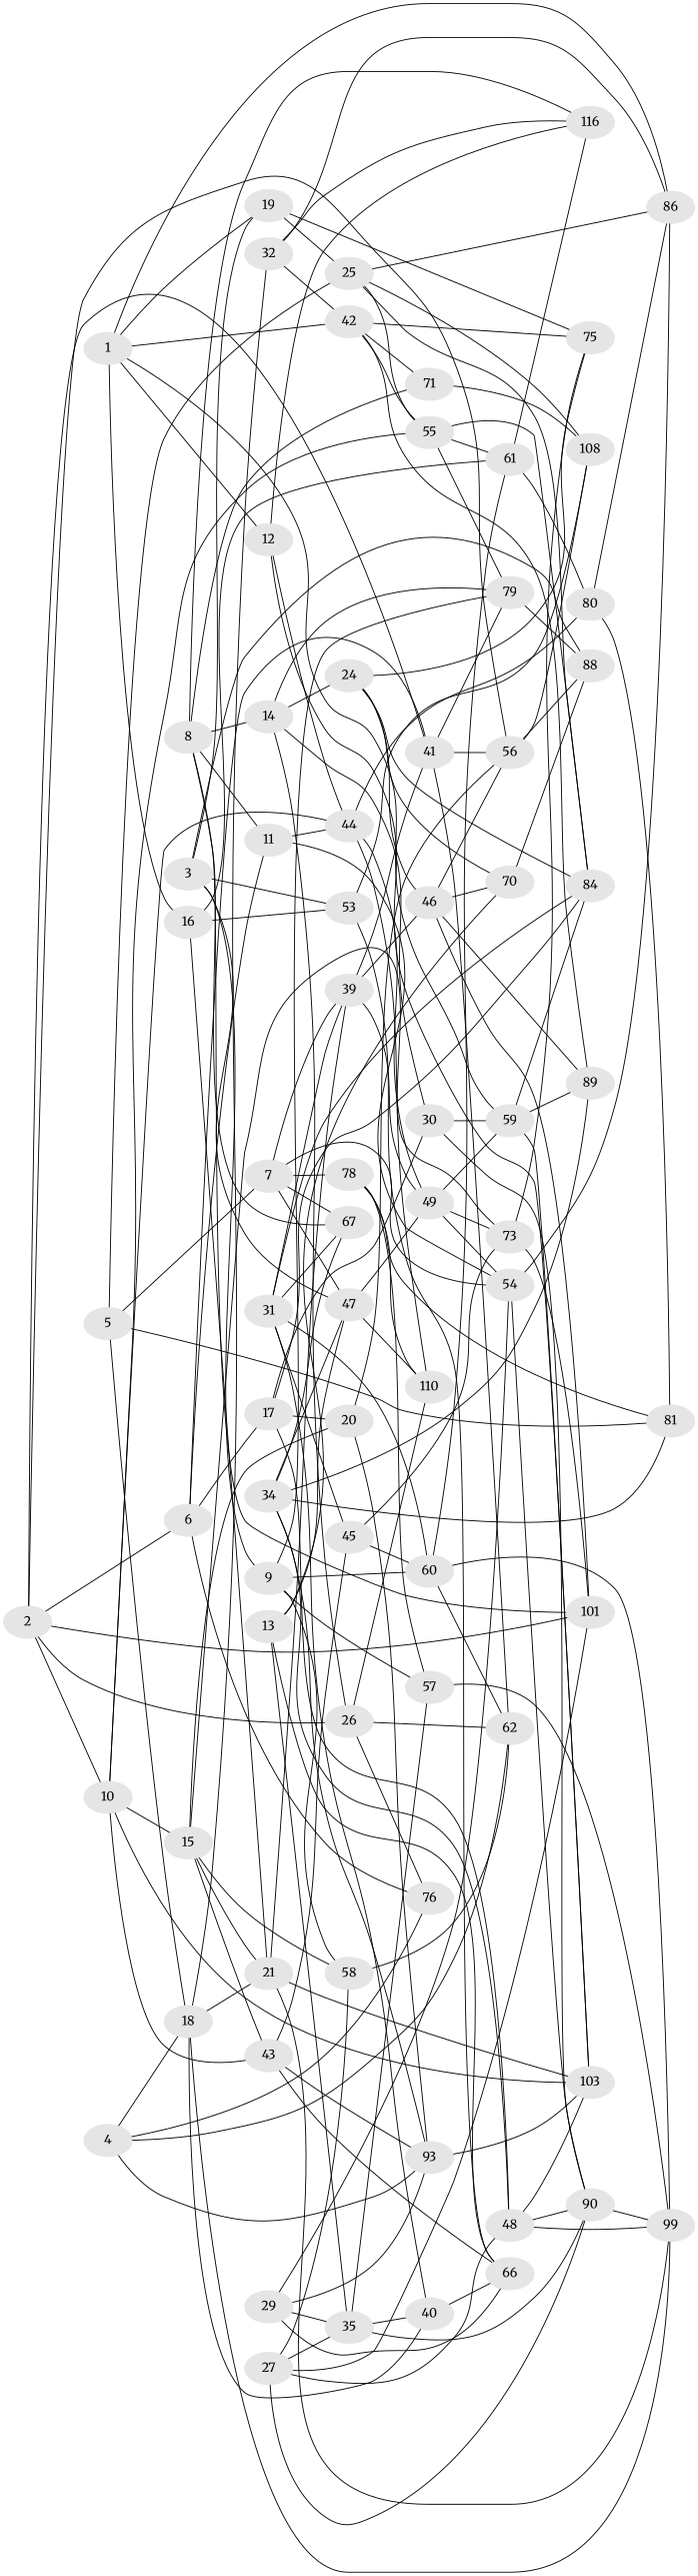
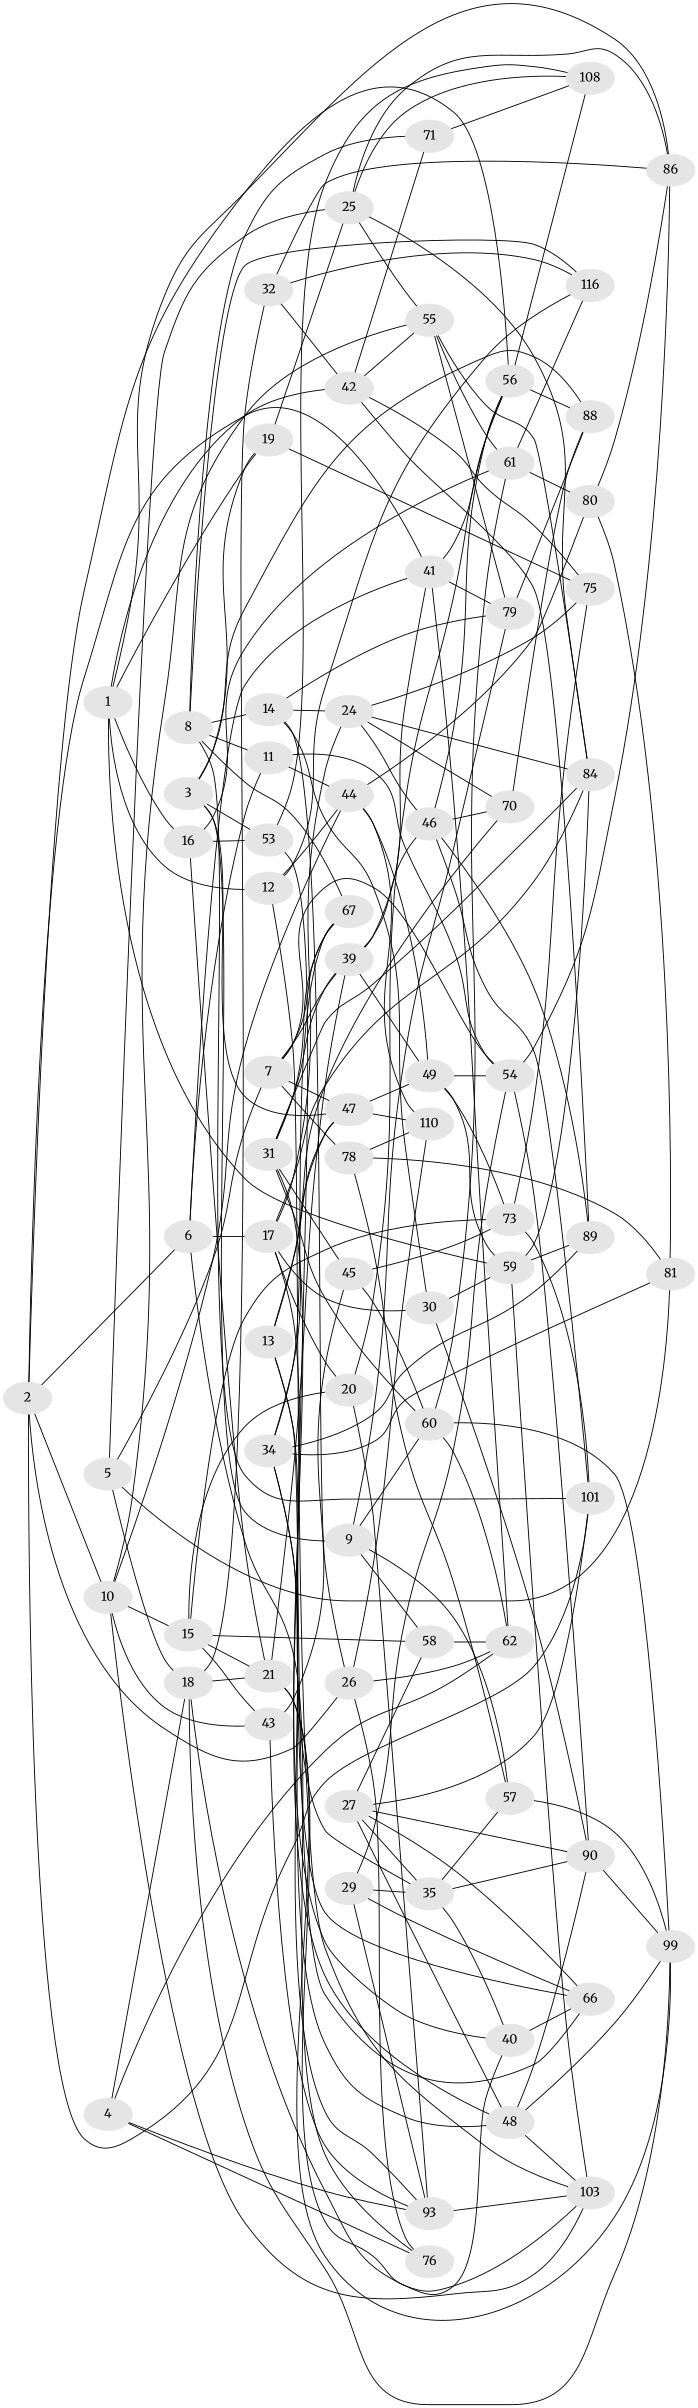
  graph {
    fontname=Merriweather
    rankdir=LR
    node [color=gray90 fontname=Merriweather style=filled]
    edge [fontname=Merriweather]
    1 [super="+22"]
    12
    16
    19
    42 [super="+95"]
    59 [super="+107"]
    86 [super="+106"]
    116
    44 [super="+100"]
    103 [super="+120"]
    53
    21 [super="+117"]
    61 [super="+82"]
    25 [super="+83"]
    75
    71
    55 [super="+57"]
    89
    84 [super="+119"]
    2 [super="+69"]
    6 [super="+102"]
    10 [super="+64"]
    26 [super="+37"]
    41 [super="+50"]
    56 [super="+72"]
    101 [super="+105"]
    76
    11
    17 [super="+33"]
    15 [super="+74"]
    43 [super="+63"]
    62
    110
    79 [super="+112"]
    88
    108
    3 [super="+38"]
    9 [super="+92"]
    47 [super="+114"]
    58
    60 [super="+96"]
    n42 [label=57]
    49 [super="+77"]
    66 [super="+109"]
    18 [super="+28"]
    32
    40
    99 [super="+115"]
    4
    93 [super="+111"]
    7 [super="+91"]
    39 [super="+85"]
    54 [super="+68"]
    67
    78
    5
    81
    24 [super="+121"]
    30
    20
    48 [super="+65"]
    46 [super="+51"]
    90 [super="+94"]
    8 [super="+87"]
    14 [super="+52"]
    73 [super="+118"]
    45
    80
    35 [super="+104"]
    13
    70
    27 [super="+36"]
    29
    31 [super="+98"]
    34 [super="+113"]
    1 -- 12
    1 -- 16
    1 -- 19
    1 -- 42
    1 -- 59
    1 -- 86
    12 -- 116
    12 -- 44
    12 -- 103
    16 -- 53
    16 -- 21
    16 -- 61
    19 -- 25
    19 -- 75
    42 -- 75
    42 -- 71
    42 -- 55
    42 -- 89
    59 -- 103
    59 -- 89
    59 -- 84
    44 -- 110
    44 -- 49
    44 -- 80
    53 -- 108
    53 -- 66
    21 -- 103
    21 -- 99
    21 -- 39
    61 -- 116
    61 -- 80
    25 -- 86
    25 -- 55
    25 -- 84
    25 -- 108
    71 -- 108
    55 -- 61
    55 -- 84
    55 -- 79
    2 -- 6
    2 -- 10
    2 -- 26
    2 -- 41
    2 -- 56
    2 -- 101
    6 -- 41
    6 -- 76 [weight=2]
    6 -- 11
    6 -- 17
    10 -- 44
    10 -- 103
    10 -- 55
    10 -- 15
    10 -- 43
    26 -- 76
    26 -- 62
    26 -- 110
    41 -- 56
    41 -- 62
    41 -- 79
    56 -- 88
    56 -- 108
    11 -- 44
    11 -- 54
    17 -- 84
+   17 -- 24
    17 -- 30
    17 -- 20
    17 -- 48
    15 -- 21
    15 -- 43
    15 -- 58
    15 -- 20
    15 -- 73
    43 -- 93
    43 -- 45
    79 -- 88
    3 -- 19
    3 -- 53
    3 -- 88
    3 -- 9 [weight=2]
    3 -- 47
    9 -- 79
    9 -- 58
    9 -- 60
    9 -- n42
    47 -- 110
    47 -- 49
    58 -- 62
    60 -- 61
    60 -- 62
    60 -- 99
    n42 -- 99
    49 -- 59
    49 -- 54
    49 -- 73
    18 -- 21
    18 -- 32
    18 -- 40
    18 -- 99
    32 -- 42
    32 -- 86
    32 -- 116
    40 -- 66
    4 -- 76
    4 -- 62
    4 -- 18
    4 -- 93
    93 -- 103
    7 -- 47
    7 -- 39
    7 -- 54
    7 -- 67
    7 -- 78
    39 -- 41
    39 -- 49
    39 -- 46
    54 -- 86
    54 -- 90
    78 -- 110
    78 -- n42
    78 -- 81
    5 -- 25
    5 -- 18
    5 -- 7
    5 -- 81
    24 -- 75
    24 -- 84
    24 -- 46
    24 -- 70
    30 -- 59
    30 -- 90
    20 -- 56
    20 -- 93
    48 -- 103
    48 -- 99
    48 -- 90
    46 -- 89
    46 -- 56
    46 -- 101
    46 -- 70
    90 -- 99
    8 -- 116
    8 -- 71
    8 -- 101
    8 -- 11
    8 -- 67
    8 -- 14
    14 -- 26
    14 -- 79 [weight=2]
    14 -- 24
    14 -- 30
    73 -- 75
    73 -- 101 [weight=2]
    45 -- 60
    45 -- 73
    80 -- 86
    80 -- 81
    35 -- n42
    35 -- 40
    35 -- 90
    13 -- 47
    13 -- 66
    13 -- 35
    13 -- 70
    70 -- 88
    27 -- 101
    27 -- 58
-   43 -- 66
+   27 -- 66
    27 -- 48
    27 -- 90
    27 -- 35
    29 -- 66
    29 -- 93
    29 -- 54
    29 -- 35
    31 -- 84
    31 -- 60
    31 -- 40
    31 -- 39
    31 -- 67
    31 -- 45
    34 -- 89
    34 -- 47
    34 -- 93
    34 -- 67
    34 -- 81
    34 -- 48
  }
